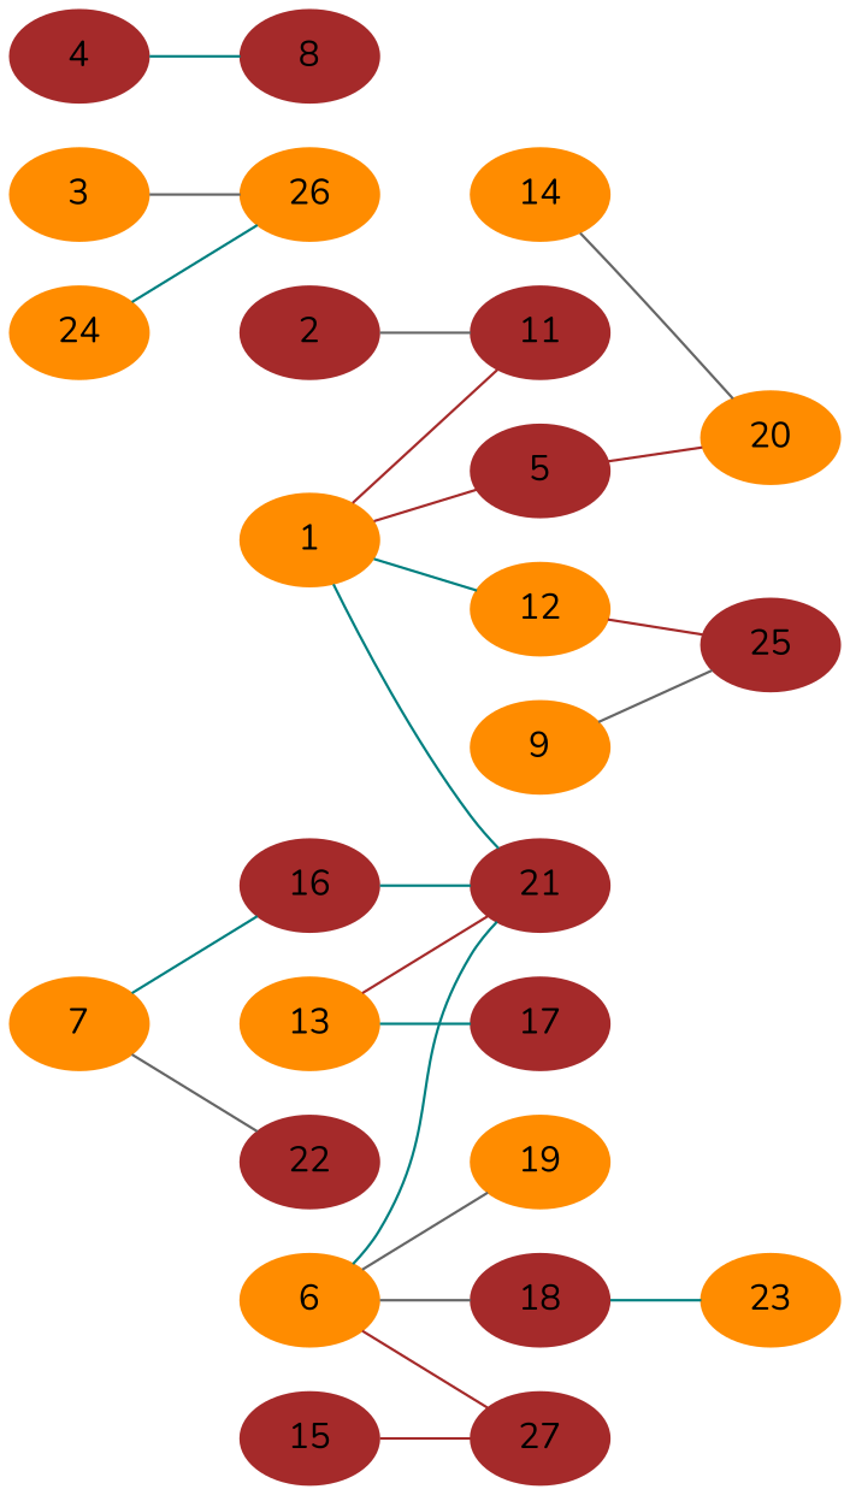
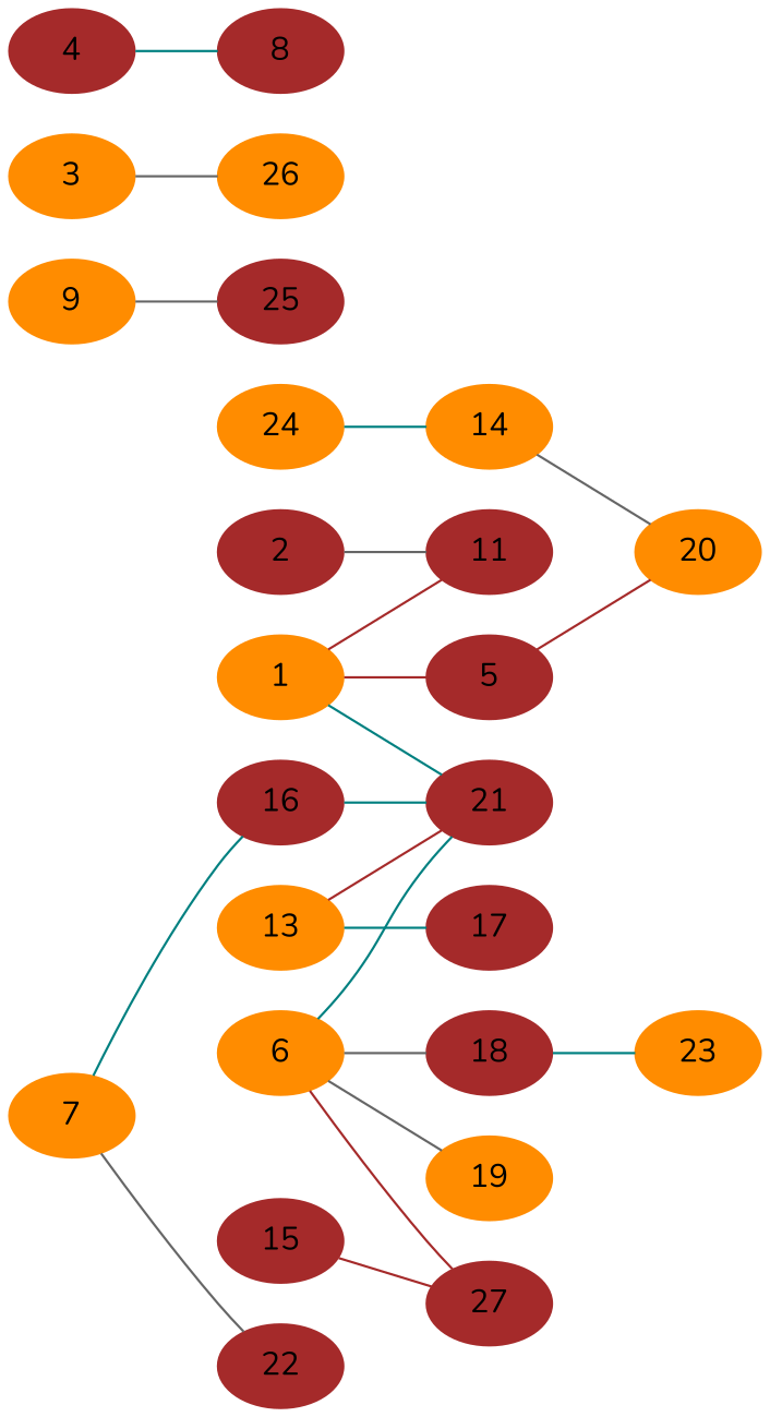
  graph {
    fontname=Nunito
    rankdir=LR
    node [color=brown fontname=Nunito style=filled]
    edge [color=teal fontname=Nunito weight=1.0]
    5
    1 [color=darkorange]
    11
-   12 [color=darkorange]
    21
    20 [color=darkorange]
    25
    2
    3 [color=darkorange]
    26 [color=darkorange]
    4
    8
    6 [color=darkorange]
    18
    27
    19 [color=darkorange]
    23 [color=darkorange]
    16
    7 [color=darkorange]
    22
    9 [color=darkorange]
    13 [color=darkorange]
    17
    14 [color=darkorange]
    15
    24 [color=darkorange]
    5 -- 20 [color=brown]
    1 -- 5 [color=brown]
    1 -- 11 [color=brown]
-   1 -- 12
    1 -- 21
-   12 -- 25 [color=brown]
    2 -- 11 [color=gray40]
    3 -- 26 [color=gray40]
    4 -- 8
    6 -- 21
    6 -- 18 [color=gray40]
    6 -- 27 [color=brown]
    6 -- 19 [color=gray40]
    18 -- 23
    16 -- 21
    7 -- 16
    7 -- 22 [color=gray40]
    9 -- 25 [color=gray40]
    13 -- 21 [color=brown]
    13 -- 17
    14 -- 20 [color=gray40]
    15 -- 27 [color=brown]
-   24 -- 26
+   24 -- 14
  }
